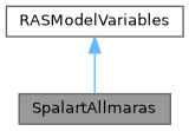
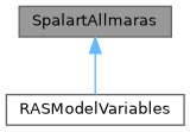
  digraph {
    node [color=gray40 fontname=Helvetica fontsize=10 shape=box style=filled]
    n1 [fillcolor=grey60 fontcolor=black height=0.2 label=SpalartAllmaras width=0.4]
    n2 [fillcolor=white height=0.2 label=RASModelVariables width=0.4]
-   n2 -> n1 [color=steelblue1 dir=back fontname=Helvetica fontsize=10 labelfontname=Helvetica labelfontsize=10 style=solid]
+   n1 -> n2 [color=steelblue1 dir=back fontname=Helvetica fontsize=10 labelfontname=Helvetica labelfontsize=10 style=solid]
  }
